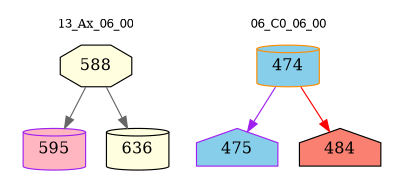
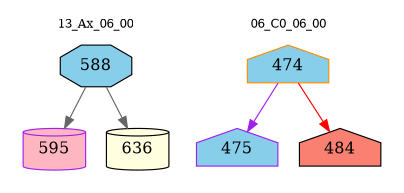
  digraph {
    fontname="DejaVu Serif"
    node [color=black fillcolor=lightyellow fontname="DejaVu Serif" shape=house style=filled]
    edge [color=gray40 fontname="DejaVu Serif"]
-   n1 [label=588 shape=octagon]
+   n1 [fillcolor=skyblue label=588 shape=octagon]
    n2 [color=purple fillcolor=lightpink label=595 shape=cylinder]
    n3 [label=636 shape=cylinder]
-   n4 [color=darkorange fillcolor=skyblue label=474 shape=cylinder]
+   n4 [color=darkorange fillcolor=skyblue label=474]
    n5 [color=purple fillcolor=skyblue label=475]
    n6 [fillcolor=salmon label=484]
    subgraph cluster_1 {
      color=white
      fontsize=10
      label="13_Ax_06_00"
      n1
      n2
      n3
    }
    subgraph cluster_2 {
      color=white
      fontsize=10
      label="06_C0_06_00"
      n4
      n5
      n6
    }
    n1 -> n2
    n1 -> n3
    n4 -> n5 [color=purple]
    n4 -> n6 [color=red]
  }
